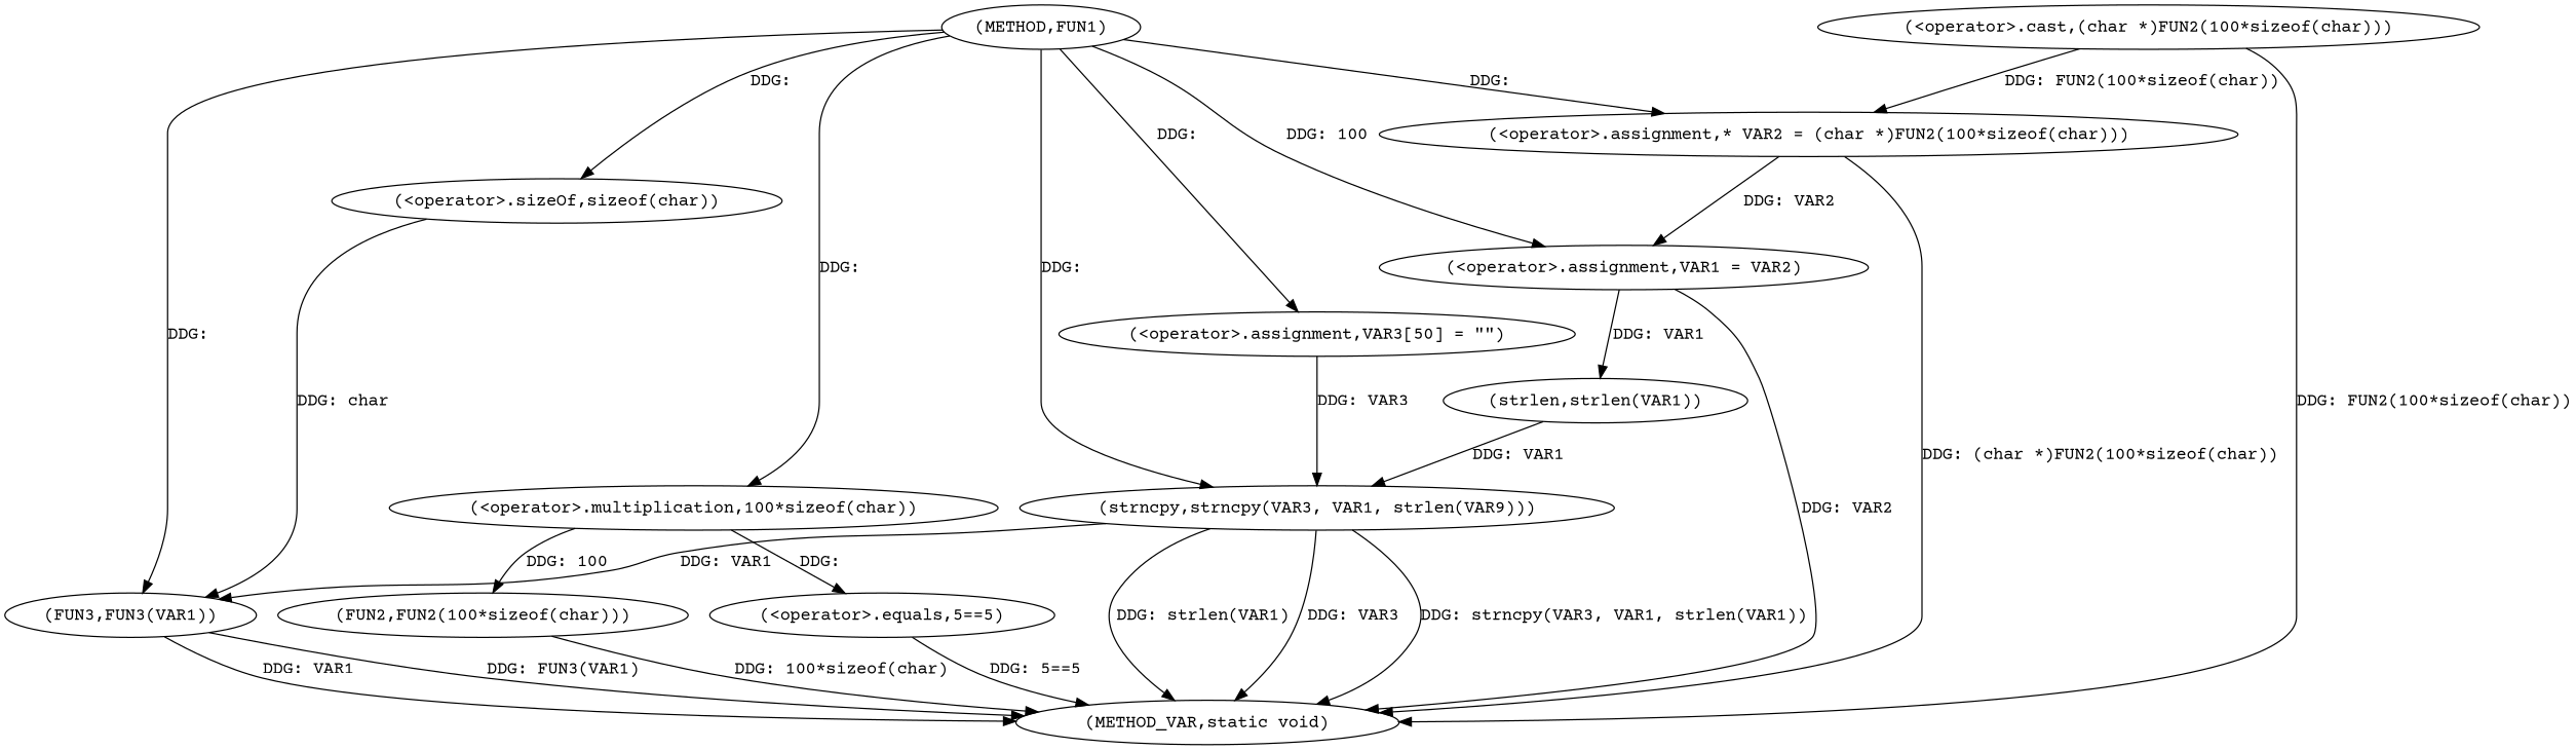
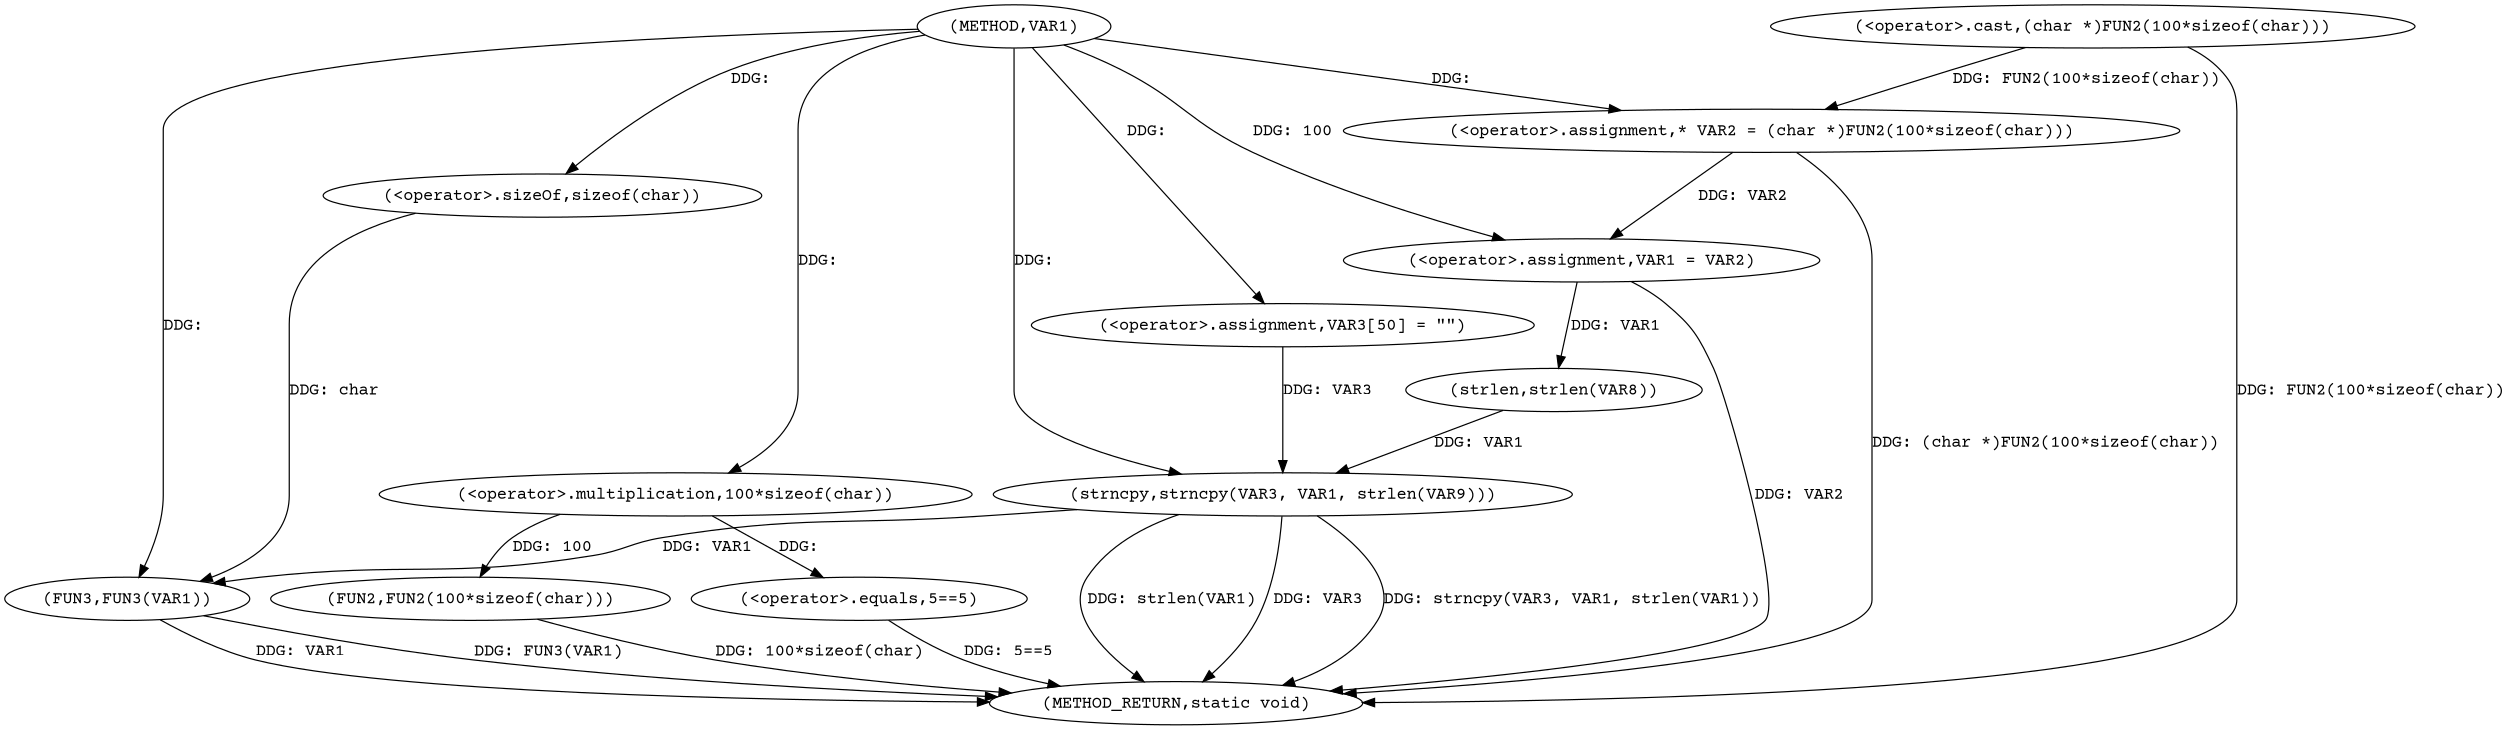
  digraph {
    fontname="Courier Prime"
    node [fontname="Courier Prime"]
    edge [fontname="Courier Prime"]
-   n1 [label="(METHOD,FUN1)"]
+   n1 [label="(METHOD,VAR1)"]
    n2 [label="(<operator>.assignment,* VAR2 = (char *)FUN2(100*sizeof(char)))"]
    n3 [label="(<operator>.multiplication,100*sizeof(char))"]
    n4 [label="(<operator>.sizeOf,sizeof(char))"]
    n5 [label="(<operator>.assignment,VAR1 = VAR2)"]
    n6 [label="(<operator>.assignment,VAR3[50] = \"\")"]
    n7 [label="(strncpy,strncpy(VAR3, VAR1, strlen(VAR9)))"]
    n8 [label="(FUN3,FUN3(VAR1))"]
-   n9 [label="(METHOD_VAR,static void)"]
+   n9 [label="(METHOD_RETURN,static void)"]
    n10 [label="(<operator>.equals,5==5)"]
    n11 [label="(FUN2,FUN2(100*sizeof(char)))"]
-   n12 [label="(strlen,strlen(VAR1))"]
+   n12 [label="(strlen,strlen(VAR8))"]
    n13 [label="(<operator>.cast,(char *)FUN2(100*sizeof(char)))"]
    n1 -> n2 [label="DDG: "]
    n1 -> n3 [label="DDG: "]
    n1 -> n4 [label="DDG: "]
    n1 -> n5 [label="DDG: 100"]
    n1 -> n6 [label="DDG: "]
    n1 -> n7 [label="DDG: "]
    n1 -> n8 [label="DDG: "]
    n2 -> n5 [label="DDG: VAR2"]
    n2 -> n9 [label="DDG: (char *)FUN2(100*sizeof(char))"]
    n3 -> n10 [label="DDG: "]
    n3 -> n11 [label="DDG: 100"]
    n4 -> n8 [label="DDG: char"]
    n5 -> n9 [label="DDG: VAR2"]
    n5 -> n12 [label="DDG: VAR1"]
    n6 -> n7 [label="DDG: VAR3"]
    n7 -> n8 [label="DDG: VAR1"]
    n7 -> n9 [label="DDG: strncpy(VAR3, VAR1, strlen(VAR1))"]
    n7 -> n9 [label="DDG: strlen(VAR1)"]
    n7 -> n9 [label="DDG: VAR3"]
    n8 -> n9 [label="DDG: FUN3(VAR1)"]
    n8 -> n9 [label="DDG: VAR1"]
    n10 -> n9 [label="DDG: 5==5"]
    n11 -> n9 [label="DDG: 100*sizeof(char)"]
    n12 -> n7 [label="DDG: VAR1"]
    n13 -> n2 [label="DDG: FUN2(100*sizeof(char))"]
    n13 -> n9 [label="DDG: FUN2(100*sizeof(char))"]
  }
